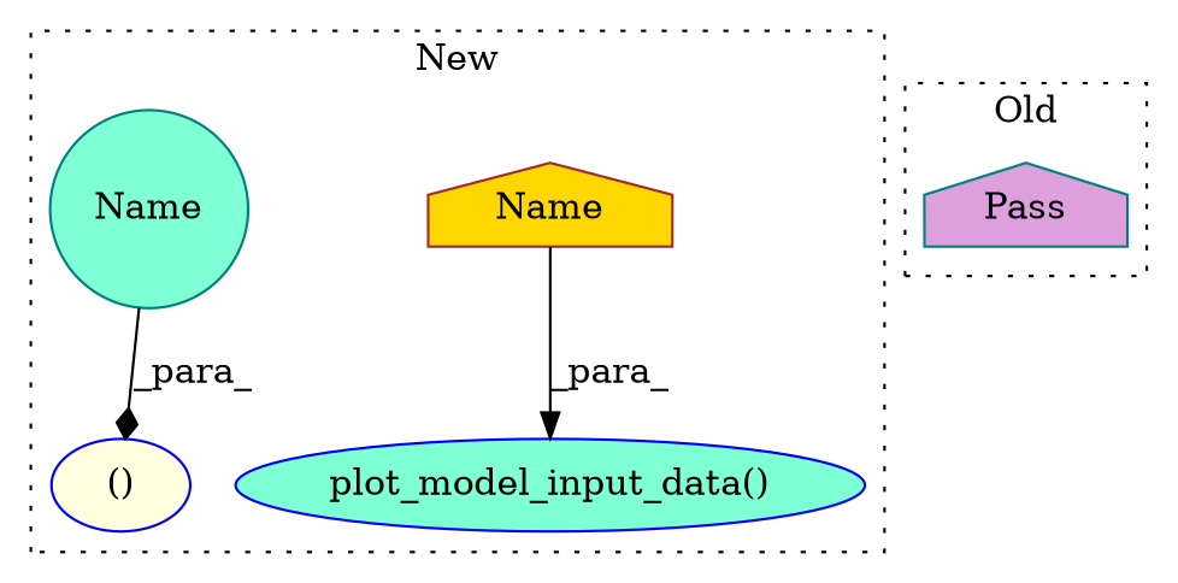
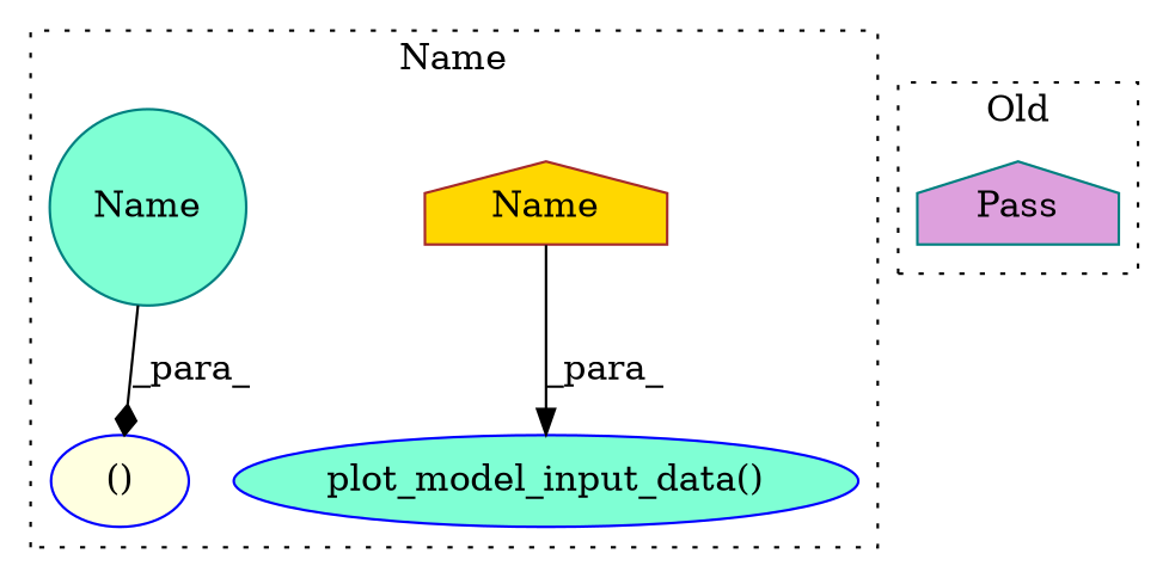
  digraph {
    node [a=87 l=1 shape=ellipse style=filled fillcolor=aquamarine color=blue]
    n1 [a=75 l="27,41" label="plot_model_input_data()" s="6074,6102"]
    n2 [a=54 l=2 label="()" s=6037 fillcolor=lightyellow]
    n3 [label=Name s=6101 shape=house fillcolor=gold color=brown]
    n4 [label=Name s=6036 shape=circle color=teal]
    n5 [a=62 l=4 label=Pass s=10852 shape=house fillcolor=plum color=teal]
    subgraph cluster_1 {
-     label=New
+     label=Name
      style=dotted
      n1
      n2
      n3
      n4
    }
    subgraph cluster_2 {
      label=Old
      style=dotted
      n5
    }
    n3 -> n1 [label=_para_ arrowhead=normal]
    n4 -> n2 [label=_para_ arrowhead=diamond]
  }
